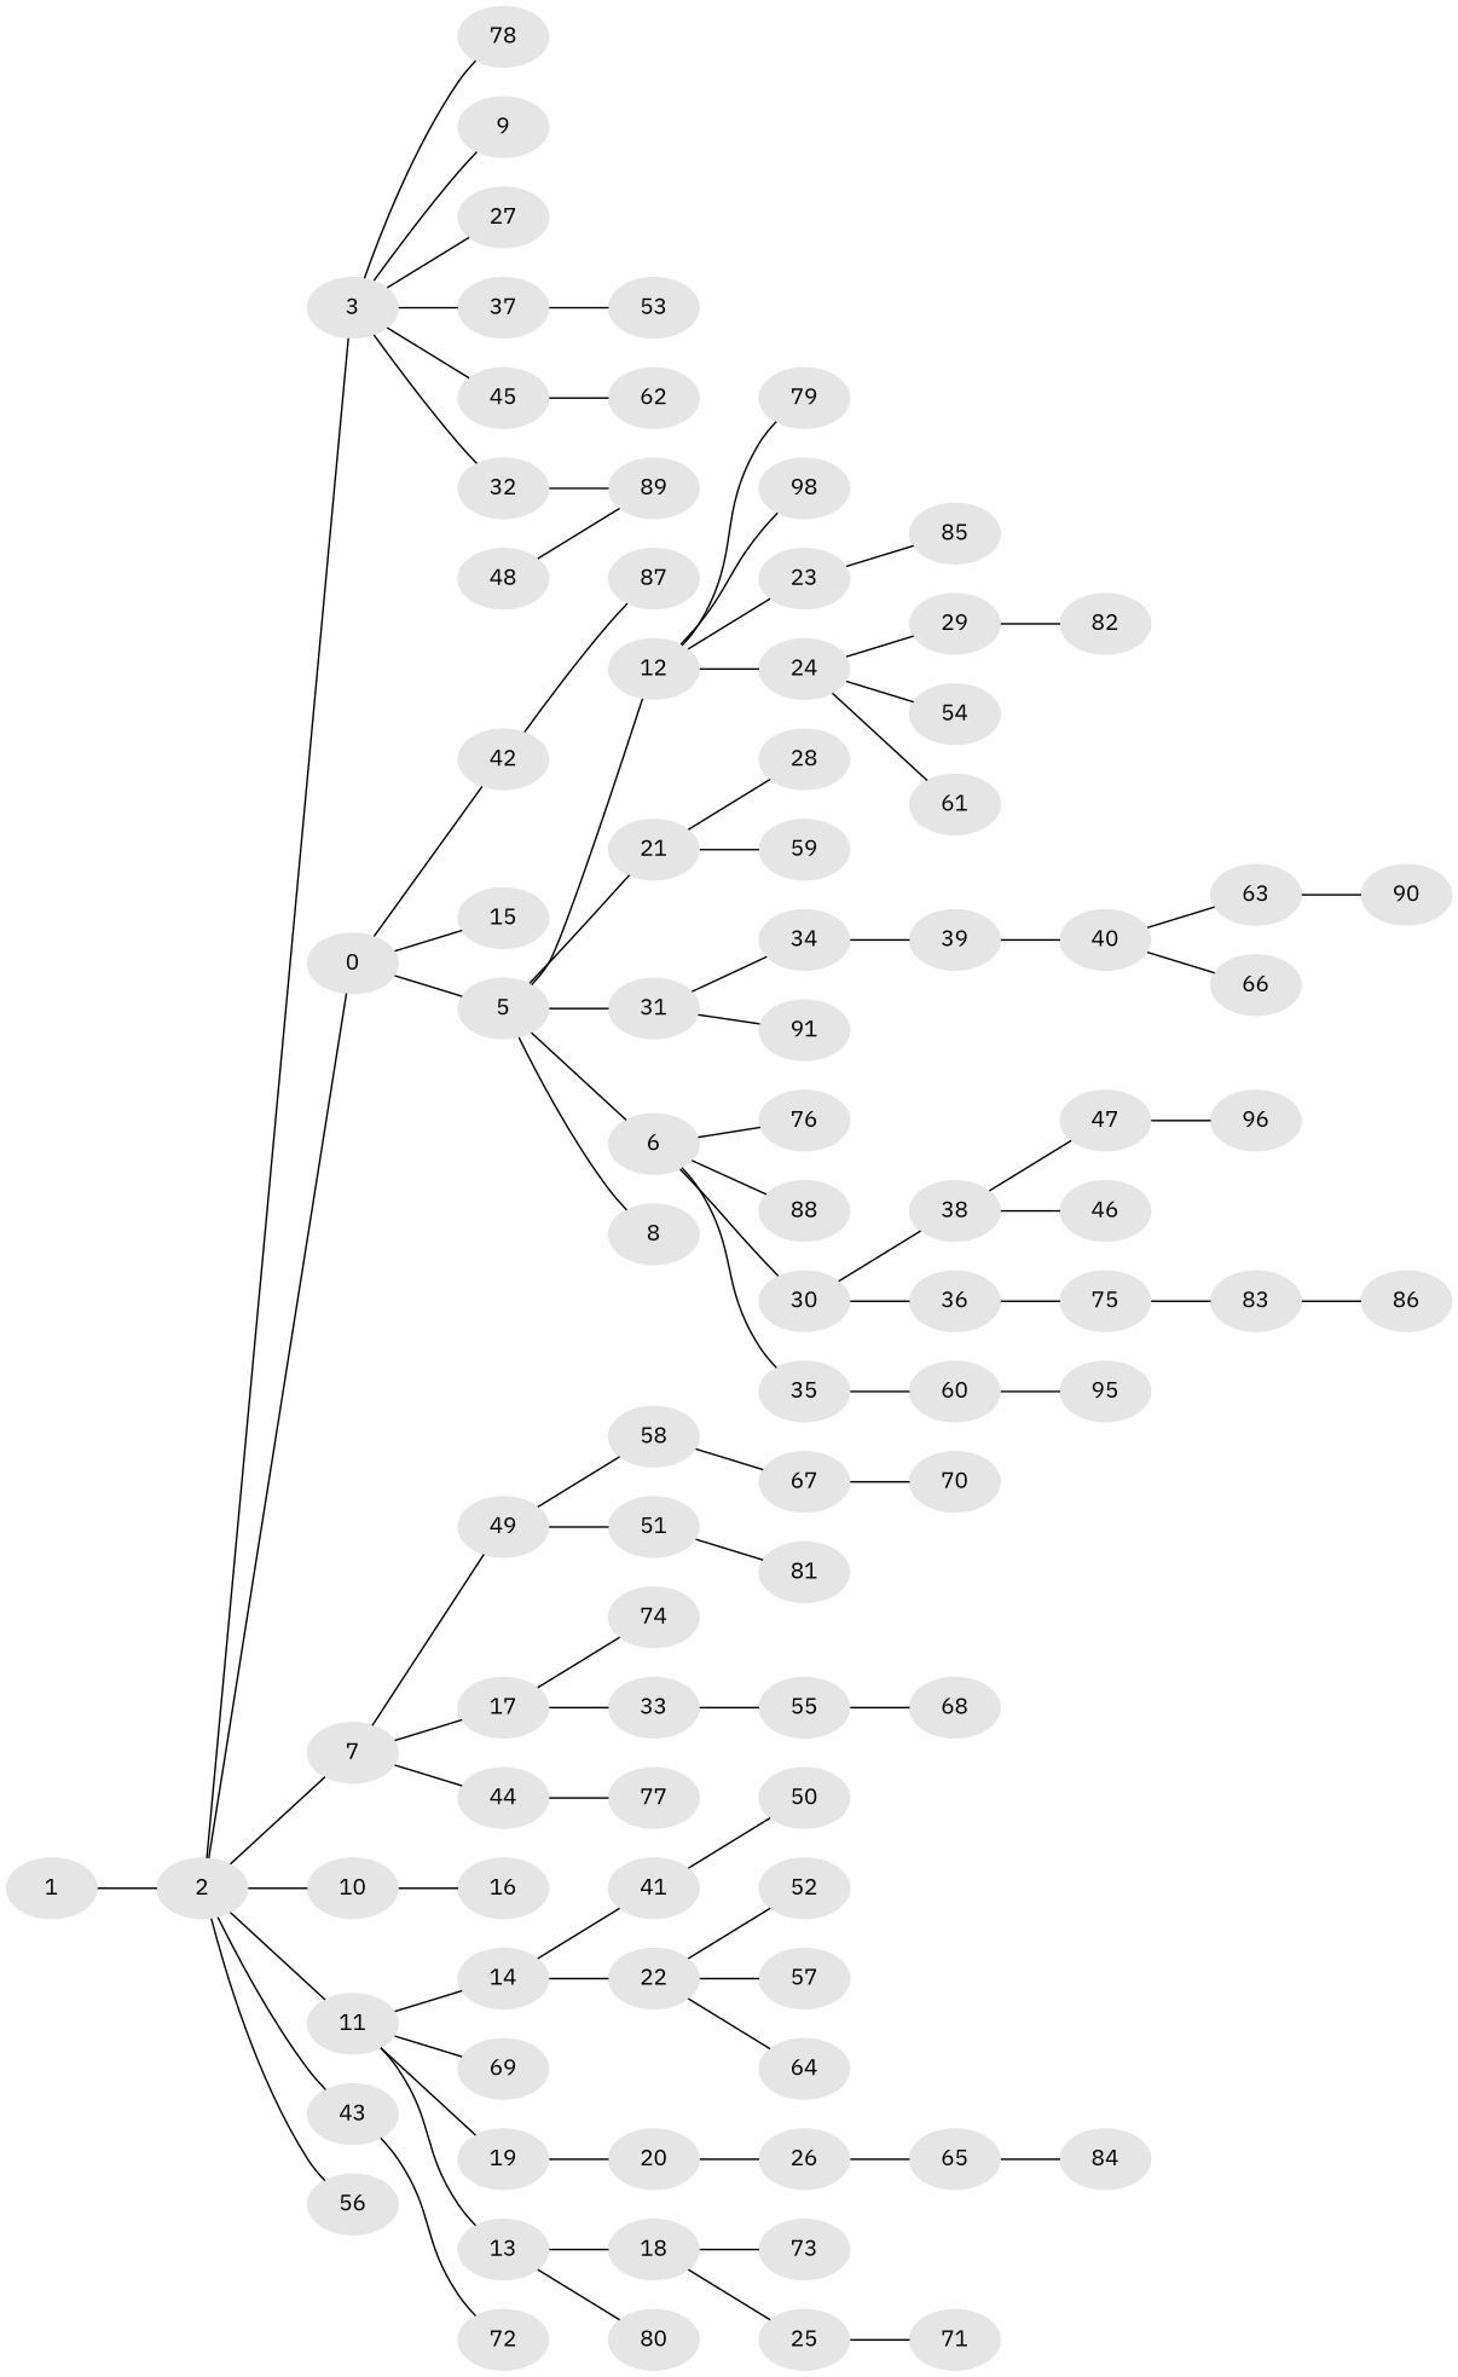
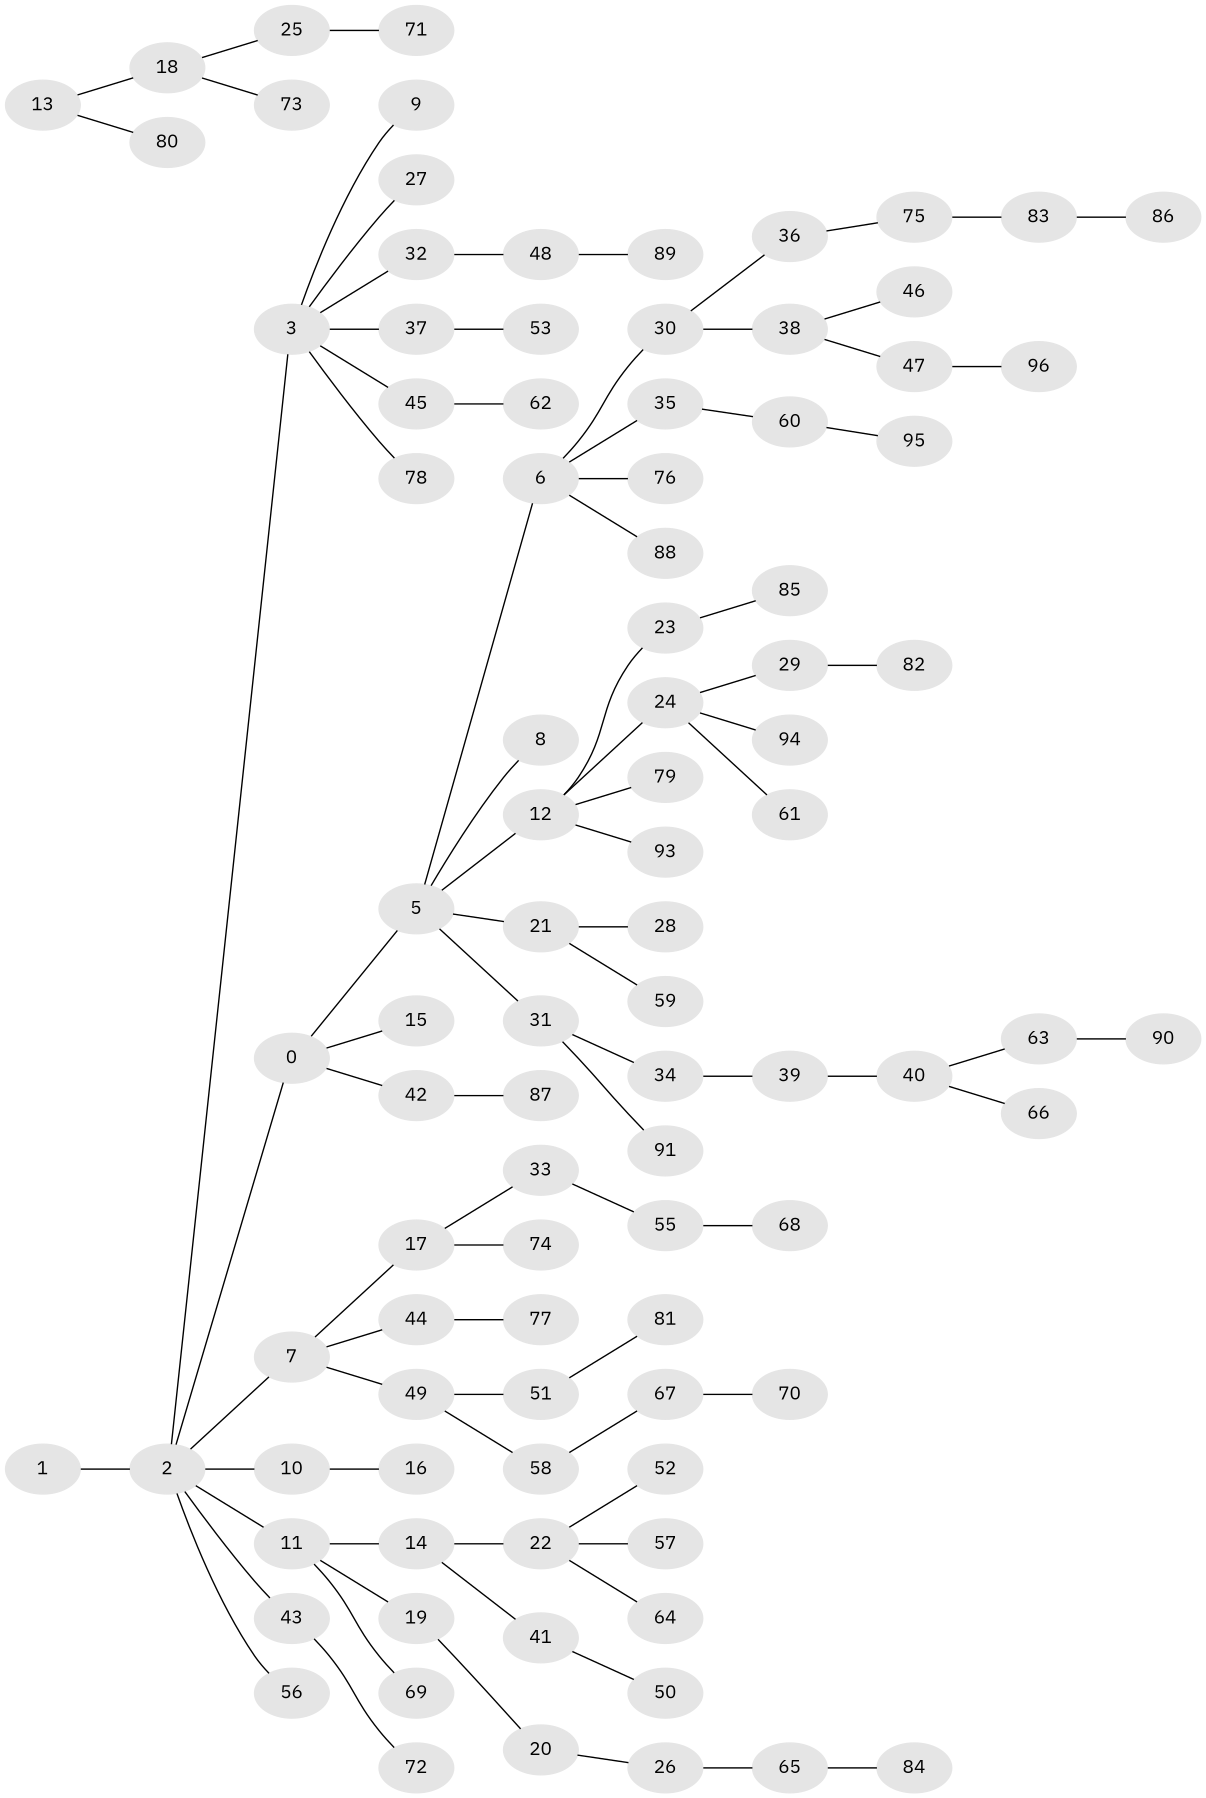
  graph {
    fontname="IBM Plex Sans"
    rankdir=LR
    node [color=gray90 fontname="IBM Plex Sans" style=filled]
    edge [fontname="IBM Plex Sans"]
    1
    2
    3
    n4 [label=0]
    7
    10
    11
    43
    56
    9
    27
    32
    37
    45
    78
    5
    15
    42
    17
    44
    49
    16
    13
    14
    19
    69
    72
    48
    53
    62
    6
    8
    12
    21
    31
    87
    30
    35
    76
    88
    23
    24
    79
-   93 [label=98]
+   93
    28
    59
    34
    91
    36
    38
    60
    33
    74
    77
    51
    58
    18
    80
    22
    41
    20
    85
    29
-   54
+   54 [label=94]
    61
    25
    73
    52
    57
    64
    50
    55
    71
    26
    65
    82
    84
    75
    46
    47
    39
    89
    68
    40
    95
    83
    n87 [label=96]
    63
    66
    90
    81
    67
    70
    86
    1 -- 2
    2 -- 3
    2 -- n4
    2 -- 7
    2 -- 10
    2 -- 11
    2 -- 43
    2 -- 56
    3 -- 9
    3 -- 27
    3 -- 32
    3 -- 37
    3 -- 45
    3 -- 78
    n4 -- 5
    n4 -- 15
    n4 -- 42
    7 -- 17
    7 -- 44
    7 -- 49
    10 -- 16
-   11 -- 13
    11 -- 14
    11 -- 19
    11 -- 69
    43 -- 72
-   32 -- 89
+   32 -- 48
    37 -- 53
    45 -- 62
    5 -- 6
    5 -- 8
    5 -- 12
    5 -- 21
    5 -- 31
    42 -- 87
    17 -- 33
    17 -- 74
    44 -- 77
    49 -- 51
    49 -- 58
    13 -- 18
    13 -- 80
    14 -- 22
    14 -- 41
    19 -- 20
    48 -- 89
    6 -- 30
    6 -- 35
    6 -- 76
    6 -- 88
    12 -- 23
    12 -- 24
    12 -- 79
    12 -- 93
    21 -- 28
    21 -- 59
    31 -- 34
    31 -- 91
    30 -- 36
    30 -- 38
    35 -- 60
    23 -- 85
    24 -- 29
    24 -- 54
    24 -- 61
    34 -- 39
    36 -- 75
    38 -- 46
    38 -- 47
    60 -- 95
    33 -- 55
    51 -- 81
    58 -- 67
    18 -- 25
    18 -- 73
    22 -- 52
    22 -- 57
    22 -- 64
    41 -- 50
    20 -- 26
    29 -- 82
    25 -- 71
    55 -- 68
    26 -- 65
    65 -- 84
    75 -- 83
    47 -- n87
    39 -- 40
    40 -- 63
    40 -- 66
    83 -- 86
    63 -- 90
    67 -- 70
  }
